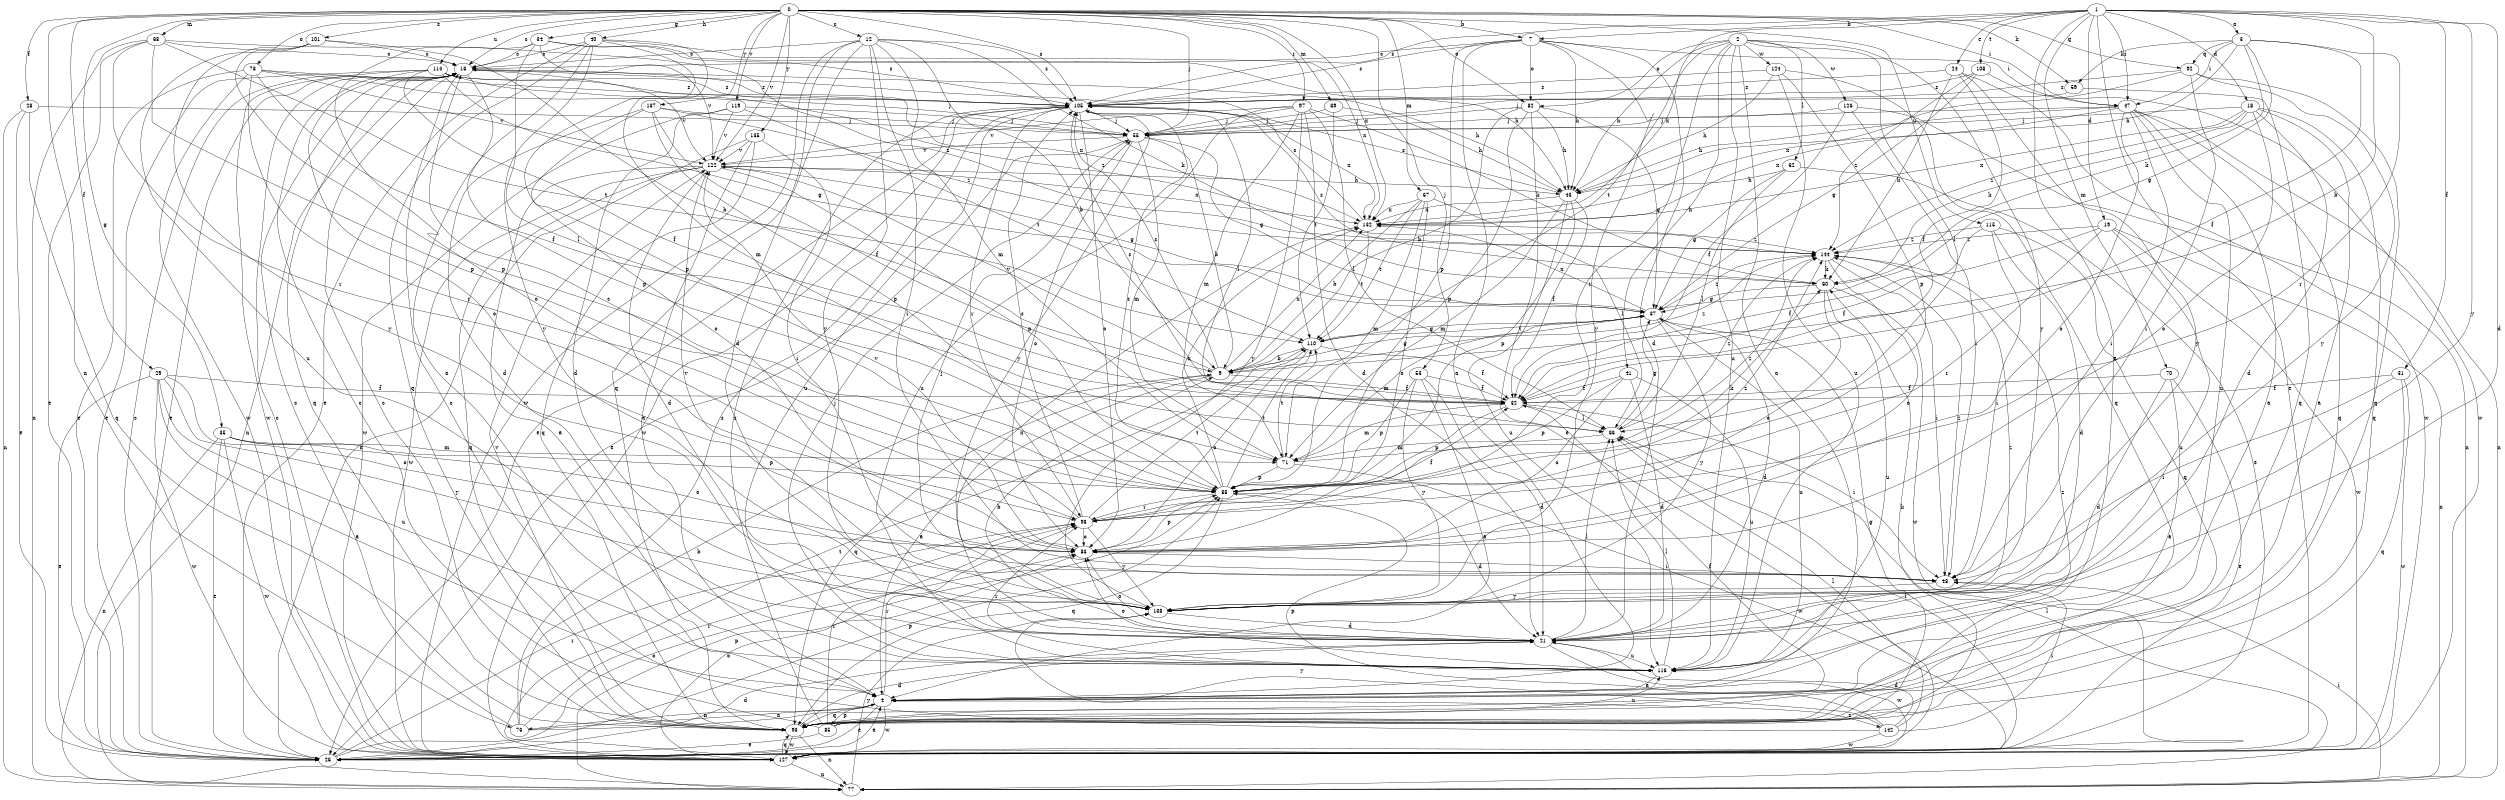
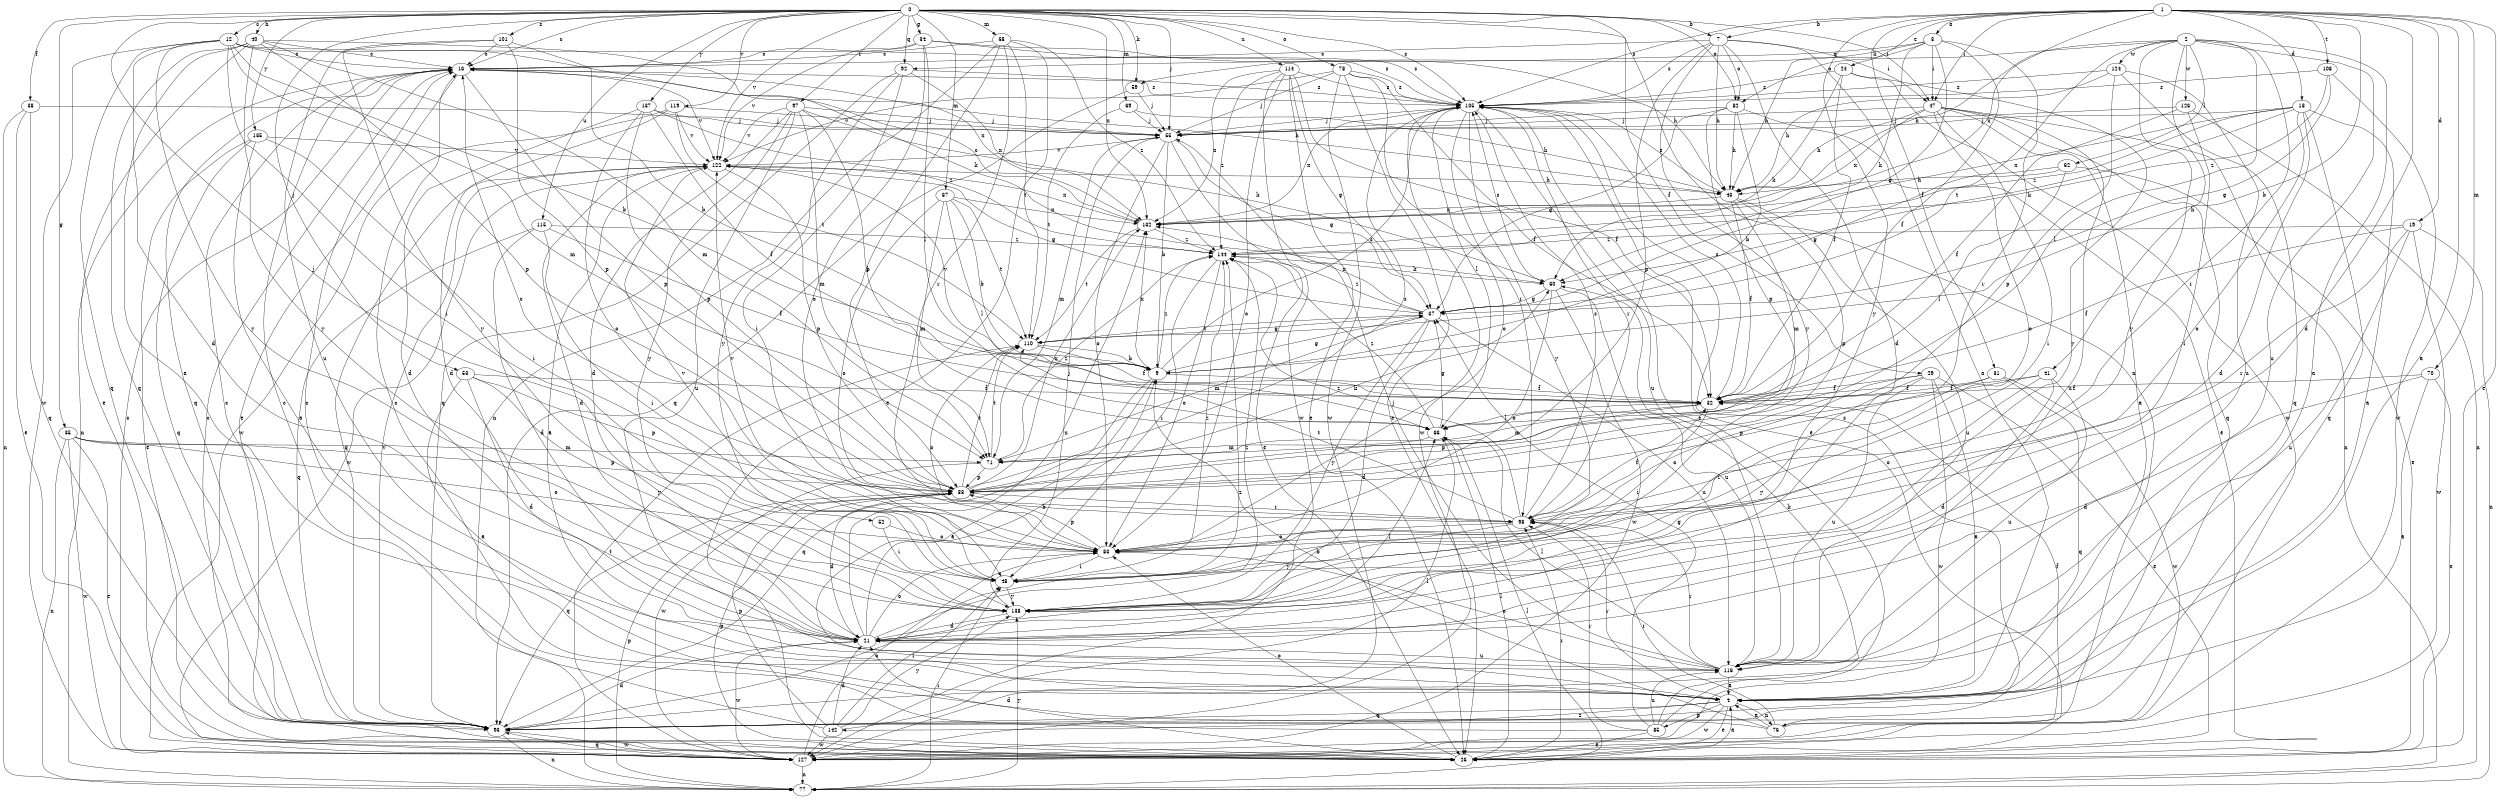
  strict digraph {
    0
    7
    12
    16
-   28
+   28 [label=38]
    29
    34
    35
    40
    47
+   52
    53
    55
    59
    67
    68
    69
    76
    78
    82
    92
    97
    101
    105
    114
    115
    119
    122
    132
    135
    137
    4
    21
    138
    43
    88
    9
    60
    93
    127
    48
    71
    26
    77
    116
    32
    83
    66
    37
    110
    98
    144
    1
    3
    18
    19
    24
    31
    70
    108
    85
    142
    2
    41
    62
    124
    126
    0 -> 7 [label=b]
    0 -> 12 [label=c]
    0 -> 16 [label=c]
    0 -> 28 [label=f]
    0 -> 29 [label=f]
    0 -> 34 [label=g]
    0 -> 35 [label=g]
    0 -> 40 [label=h]
    0 -> 47 [label=i]
+   0 -> 52 [label=j]
    0 -> 53 [label=j]
    0 -> 55 [label=j]
    0 -> 59 [label=k]
    0 -> 67 [label=m]
    0 -> 68 [label=m]
    0 -> 69 [label=m]
    0 -> 76 [label=n]
    0 -> 78 [label=o]
    0 -> 82 [label=o]
    0 -> 92 [label=q]
    0 -> 97 [label=r]
    0 -> 101 [label=s]
    0 -> 105 [label=s]
    0 -> 114 [label=u]
    0 -> 115 [label=u]
    0 -> 119 [label=v]
    0 -> 122 [label=v]
    0 -> 132 [label=x]
    0 -> 135 [label=y]
    0 -> 137 [label=y]
    7 -> 16 [label=c]
    7 -> 47 [label=i]
    7 -> 82 [label=o]
    7 -> 105 [label=s]
    7 -> 4 [label=a]
    7 -> 21 [label=d]
    7 -> 138 [label=y]
    7 -> 43 [label=h]
    7 -> 88 [label=p]
    12 -> 16 [label=c]
    12 -> 105 [label=s]
    12 -> 21 [label=d]
    12 -> 138 [label=y]
    12 -> 9 [label=b]
    12 -> 60 [label=k]
    12 -> 93 [label=q]
    12 -> 127 [label=w]
    12 -> 48 [label=i]
    12 -> 71 [label=m]
    16 -> 105 [label=s]
    16 -> 122 [label=v]
    16 -> 43 [label=h]
    16 -> 88 [label=p]
    16 -> 93 [label=q]
    16 -> 26 [label=e]
    16 -> 77 [label=n]
    28 -> 55 [label=j]
    28 -> 93 [label=q]
    28 -> 26 [label=e]
    28 -> 77 [label=n]
    29 -> 4 [label=a]
    29 -> 138 [label=y]
    29 -> 127 [label=w]
    29 -> 26 [label=e]
    29 -> 116 [label=u]
    29 -> 32 [label=f]
    29 -> 83 [label=o]
    34 -> 16 [label=c]
    34 -> 105 [label=s]
    34 -> 122 [label=v]
    34 -> 43 [label=h]
    34 -> 83 [label=o]
    34 -> 66 [label=l]
    35 -> 88 [label=p]
    35 -> 127 [label=w]
    35 -> 71 [label=m]
    35 -> 26 [label=e]
    35 -> 77 [label=n]
    35 -> 83 [label=o]
    40 -> 16 [label=c]
    40 -> 132 [label=x]
    40 -> 4 [label=a]
    40 -> 138 [label=y]
    40 -> 88 [label=p]
    40 -> 93 [label=q]
    40 -> 71 [label=m]
    40 -> 26 [label=e]
    47 -> 55 [label=j]
    47 -> 132 [label=x]
    47 -> 4 [label=a]
    47 -> 43 [label=h]
    47 -> 93 [label=q]
    47 -> 48 [label=i]
    47 -> 77 [label=n]
    47 -> 116 [label=u]
    47 -> 83 [label=o]
+   52 -> 48 [label=i]
+   52 -> 83 [label=o]
    53 -> 4 [label=a]
    53 -> 21 [label=d]
    53 -> 138 [label=y]
    53 -> 88 [label=p]
    53 -> 32 [label=f]
    55 -> 122 [label=v]
    55 -> 9 [label=b]
    55 -> 71 [label=m]
    55 -> 26 [label=e]
    55 -> 83 [label=o]
    55 -> 37 [label=g]
    59 -> 55 [label=j]
    59 -> 93 [label=q]
    67 -> 132 [label=x]
    67 -> 9 [label=b]
    67 -> 71 [label=m]
    67 -> 83 [label=o]
    67 -> 66 [label=l]
    67 -> 110 [label=t]
    68 -> 16 [label=c]
    68 -> 88 [label=p]
    68 -> 26 [label=e]
    68 -> 77 [label=n]
    68 -> 110 [label=t]
    68 -> 98 [label=r]
    68 -> 144 [label=z]
    69 -> 55 [label=j]
    69 -> 43 [label=h]
    69 -> 110 [label=t]
    76 -> 16 [label=c]
    76 -> 105 [label=s]
    76 -> 4 [label=a]
    76 -> 9 [label=b]
    76 -> 32 [label=f]
    76 -> 98 [label=r]
    78 -> 55 [label=j]
    78 -> 105 [label=s]
    78 -> 122 [label=v]
    78 -> 127 [label=w]
    78 -> 26 [label=e]
    78 -> 32 [label=f]
    78 -> 98 [label=r]
    82 -> 55 [label=j]
    82 -> 43 [label=h]
    82 -> 88 [label=p]
    82 -> 9 [label=b]
    82 -> 26 [label=e]
    82 -> 37 [label=g]
    92 -> 105 [label=s]
    92 -> 132 [label=x]
    92 -> 138 [label=y]
    92 -> 93 [label=q]
    92 -> 48 [label=i]
    97 -> 55 [label=j]
    97 -> 122 [label=v]
    97 -> 21 [label=d]
    97 -> 138 [label=y]
    97 -> 60 [label=k]
    97 -> 71 [label=m]
    97 -> 116 [label=u]
    97 -> 66 [label=l]
    101 -> 16 [label=c]
    101 -> 138 [label=y]
    101 -> 88 [label=p]
    101 -> 9 [label=b]
    101 -> 116 [label=u]
    105 -> 55 [label=j]
    105 -> 132 [label=x]
    105 -> 138 [label=y]
    105 -> 127 [label=w]
    105 -> 26 [label=e]
    105 -> 116 [label=u]
    105 -> 83 [label=o]
    105 -> 66 [label=l]
    105 -> 98 [label=r]
    114 -> 105 [label=s]
    114 -> 132 [label=x]
    114 -> 127 [label=w]
    114 -> 26 [label=e]
    114 -> 32 [label=f]
    114 -> 83 [label=o]
    114 -> 37 [label=g]
    114 -> 144 [label=z]
    115 -> 21 [label=d]
    115 -> 93 [label=q]
    115 -> 48 [label=i]
    115 -> 32 [label=f]
    115 -> 144 [label=z]
    119 -> 55 [label=j]
    119 -> 122 [label=v]
    119 -> 21 [label=d]
    119 -> 127 [label=w]
    119 -> 110 [label=t]
    122 -> 132 [label=x]
    122 -> 4 [label=a]
    122 -> 21 [label=d]
    122 -> 43 [label=h]
    122 -> 88 [label=p]
    122 -> 93 [label=q]
    122 -> 127 [label=w]
    122 -> 37 [label=g]
    132 -> 16 [label=c]
    132 -> 110 [label=t]
    132 -> 144 [label=z]
    135 -> 122 [label=v]
    135 -> 4 [label=a]
    135 -> 93 [label=q]
    135 -> 48 [label=i]
    135 -> 26 [label=e]
    137 -> 55 [label=j]
    137 -> 21 [label=d]
    137 -> 88 [label=p]
    137 -> 32 [label=f]
    137 -> 83 [label=o]
    137 -> 144 [label=z]
    4 -> 76 [label=n]
    4 -> 93 [label=q]
    4 -> 127 [label=w]
    4 -> 26 [label=e]
    4 -> 98 [label=r]
    4 -> 85 [label=p]
    4 -> 142 [label=z]
    21 -> 132 [label=x]
    21 -> 9 [label=b]
    21 -> 127 [label=w]
    21 -> 116 [label=u]
    21 -> 83 [label=o]
    21 -> 66 [label=l]
    21 -> 144 [label=z]
    138 -> 55 [label=j]
    138 -> 21 [label=d]
    43 -> 105 [label=s]
    43 -> 132 [label=x]
    43 -> 88 [label=p]
    43 -> 71 [label=m]
    43 -> 116 [label=u]
    43 -> 32 [label=f]
    88 -> 105 [label=s]
    88 -> 132 [label=x]
    88 -> 21 [label=d]
    88 -> 60 [label=k]
    88 -> 93 [label=q]
    88 -> 110 [label=t]
    88 -> 98 [label=r]
    9 -> 105 [label=s]
    9 -> 122 [label=v]
    9 -> 132 [label=x]
    9 -> 4 [label=a]
    9 -> 93 [label=q]
    9 -> 32 [label=f]
    9 -> 37 [label=g]
    9 -> 144 [label=z]
    60 -> 105 [label=s]
    60 -> 127 [label=w]
    60 -> 116 [label=u]
    60 -> 83 [label=o]
    60 -> 37 [label=g]
    93 -> 16 [label=c]
    93 -> 122 [label=v]
    93 -> 21 [label=d]
    93 -> 127 [label=w]
    93 -> 77 [label=n]
    93 -> 144 [label=z]
    127 -> 16 [label=c]
    127 -> 93 [label=q]
    127 -> 77 [label=n]
    127 -> 83 [label=o]
    127 -> 110 [label=t]
    48 -> 122 [label=v]
    48 -> 138 [label=y]
    48 -> 144 [label=z]
    71 -> 88 [label=p]
    71 -> 127 [label=w]
    71 -> 110 [label=t]
    71 -> 144 [label=z]
    26 -> 16 [label=c]
    26 -> 4 [label=a]
    26 -> 21 [label=d]
    26 -> 88 [label=p]
    26 -> 83 [label=o]
    26 -> 66 [label=l]
    26 -> 98 [label=r]
    77 -> 138 [label=y]
    77 -> 88 [label=p]
    77 -> 48 [label=i]
    77 -> 66 [label=l]
    116 -> 55 [label=j]
    116 -> 4 [label=a]
    116 -> 83 [label=o]
    116 -> 66 [label=l]
    116 -> 98 [label=r]
    32 -> 105 [label=s]
    32 -> 88 [label=p]
    32 -> 48 [label=i]
    32 -> 71 [label=m]
    32 -> 66 [label=l]
    83 -> 122 [label=v]
    83 -> 88 [label=p]
    83 -> 48 [label=i]
    66 -> 71 [label=m]
    66 -> 37 [label=g]
    66 -> 144 [label=z]
    37 -> 132 [label=x]
    37 -> 21 [label=d]
    37 -> 138 [label=y]
    37 -> 71 [label=m]
    37 -> 116 [label=u]
    37 -> 110 [label=t]
    37 -> 144 [label=z]
    110 -> 9 [label=b]
    110 -> 32 [label=f]
    110 -> 83 [label=o]
    110 -> 37 [label=g]
    98 -> 16 [label=c]
    98 -> 105 [label=s]
    98 -> 138 [label=y]
    98 -> 32 [label=f]
    98 -> 83 [label=o]
    98 -> 110 [label=t]
    98 -> 144 [label=z]
    144 -> 60 [label=k]
    144 -> 48 [label=i]
    144 -> 83 [label=o]
    1 -> 7 [label=b]
    1 -> 47 [label=i]
    1 -> 105 [label=s]
    1 -> 132 [label=x]
    1 -> 4 [label=a]
    1 -> 21 [label=d]
    1 -> 138 [label=y]
    1 -> 9 [label=b]
    1 -> 26 [label=e]
    1 -> 3 [label=a]
    1 -> 18 [label=d]
    1 -> 19 [label=d]
    1 -> 24 [label=e]
    1 -> 31 [label=f]
    1 -> 70 [label=m]
    1 -> 108 [label=t]
    3 -> 47 [label=i]
    3 -> 59 [label=k]
    3 -> 92 [label=q]
    3 -> 43 [label=h]
    3 -> 60 [label=k]
    3 -> 32 [label=f]
    3 -> 37 [label=g]
    3 -> 98 [label=r]
    18 -> 55 [label=j]
    18 -> 132 [label=x]
    18 -> 4 [label=a]
    18 -> 21 [label=d]
    18 -> 60 [label=k]
    18 -> 93 [label=q]
    18 -> 83 [label=o]
    18 -> 144 [label=z]
    19 -> 127 [label=w]
    19 -> 77 [label=n]
    19 -> 116 [label=u]
    19 -> 32 [label=f]
    19 -> 98 [label=r]
    19 -> 144 [label=z]
    24 -> 105 [label=s]
    24 -> 138 [label=y]
    24 -> 60 [label=k]
    24 -> 127 [label=w]
    24 -> 32 [label=f]
    31 -> 93 [label=q]
    31 -> 127 [label=w]
    31 -> 48 [label=i]
    31 -> 32 [label=f]
    70 -> 4 [label=a]
    70 -> 21 [label=d]
    70 -> 26 [label=e]
    70 -> 32 [label=f]
    108 -> 105 [label=s]
    108 -> 127 [label=w]
    108 -> 37 [label=g]
    108 -> 144 [label=z]
    85 -> 16 [label=c]
    85 -> 105 [label=s]
    85 -> 60 [label=k]
    85 -> 26 [label=e]
    85 -> 116 [label=u]
    85 -> 37 [label=g]
    85 -> 98 [label=r]
    142 -> 16 [label=c]
    142 -> 21 [label=d]
    142 -> 138 [label=y]
    142 -> 88 [label=p]
    142 -> 127 [label=w]
    142 -> 48 [label=i]
    142 -> 66 [label=l]
    2 -> 82 [label=o]
    2 -> 4 [label=a]
    2 -> 138 [label=y]
    2 -> 43 [label=h]
    2 -> 116 [label=u]
    2 -> 66 [label=l]
    2 -> 110 [label=t]
    2 -> 98 [label=r]
    2 -> 41 [label=h]
    2 -> 62 [label=l]
    2 -> 124 [label=w]
    2 -> 126 [label=w]
    41 -> 21 [label=d]
    41 -> 88 [label=p]
    41 -> 116 [label=u]
    41 -> 32 [label=f]
    41 -> 83 [label=o]
    62 -> 43 [label=h]
    62 -> 26 [label=e]
    62 -> 66 [label=l]
    62 -> 37 [label=g]
    124 -> 105 [label=s]
    124 -> 43 [label=h]
    124 -> 88 [label=p]
    124 -> 93 [label=q]
    124 -> 116 [label=u]
    126 -> 55 [label=j]
    126 -> 48 [label=i]
    126 -> 77 [label=n]
    126 -> 32 [label=f]
  }
